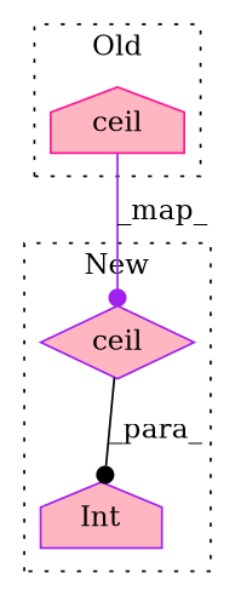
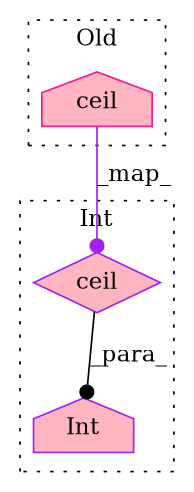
  digraph {
    node [a=32 l="5,1" shape=house style=filled fillcolor=lightpink color=purple]
    edge [arrowhead=dot]
    n1 [label=ceil s="16233,16275" shape=diamond]
    n2 [l="4,1" label=Int s="16223,16276"]
    n3 [label=ceil s="16229,16271" color=deeppink]
    subgraph cluster_1 {
-     label=New
+     label=Int
      style=dotted
      n1
      n2
    }
    subgraph cluster_2 {
      label=Old
      style=dotted
      n3
    }
    n1 -> n2 [label=_para_ color=black]
    n3 -> n1 [label=_map_ color=purple]
  }
